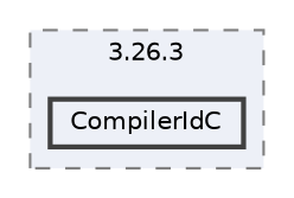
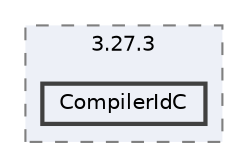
  digraph {
    compound=true
    rankdir=LR
    n1 [color=grey25 fillcolor="#edf0f7" fontname=Helvetica fontsize=10 height=0.2 label=CompilerIdC shape=box style="filled,bold" width=0.4]
    subgraph cluster_1 {
      bgcolor="#edf0f7"
      fontname=Helvetica
      fontsize=10
-     label="3.26.3"
+     label="3.27.3"
      pencolor=grey50
      style="filled,dashed"
      n1
    }
  }
